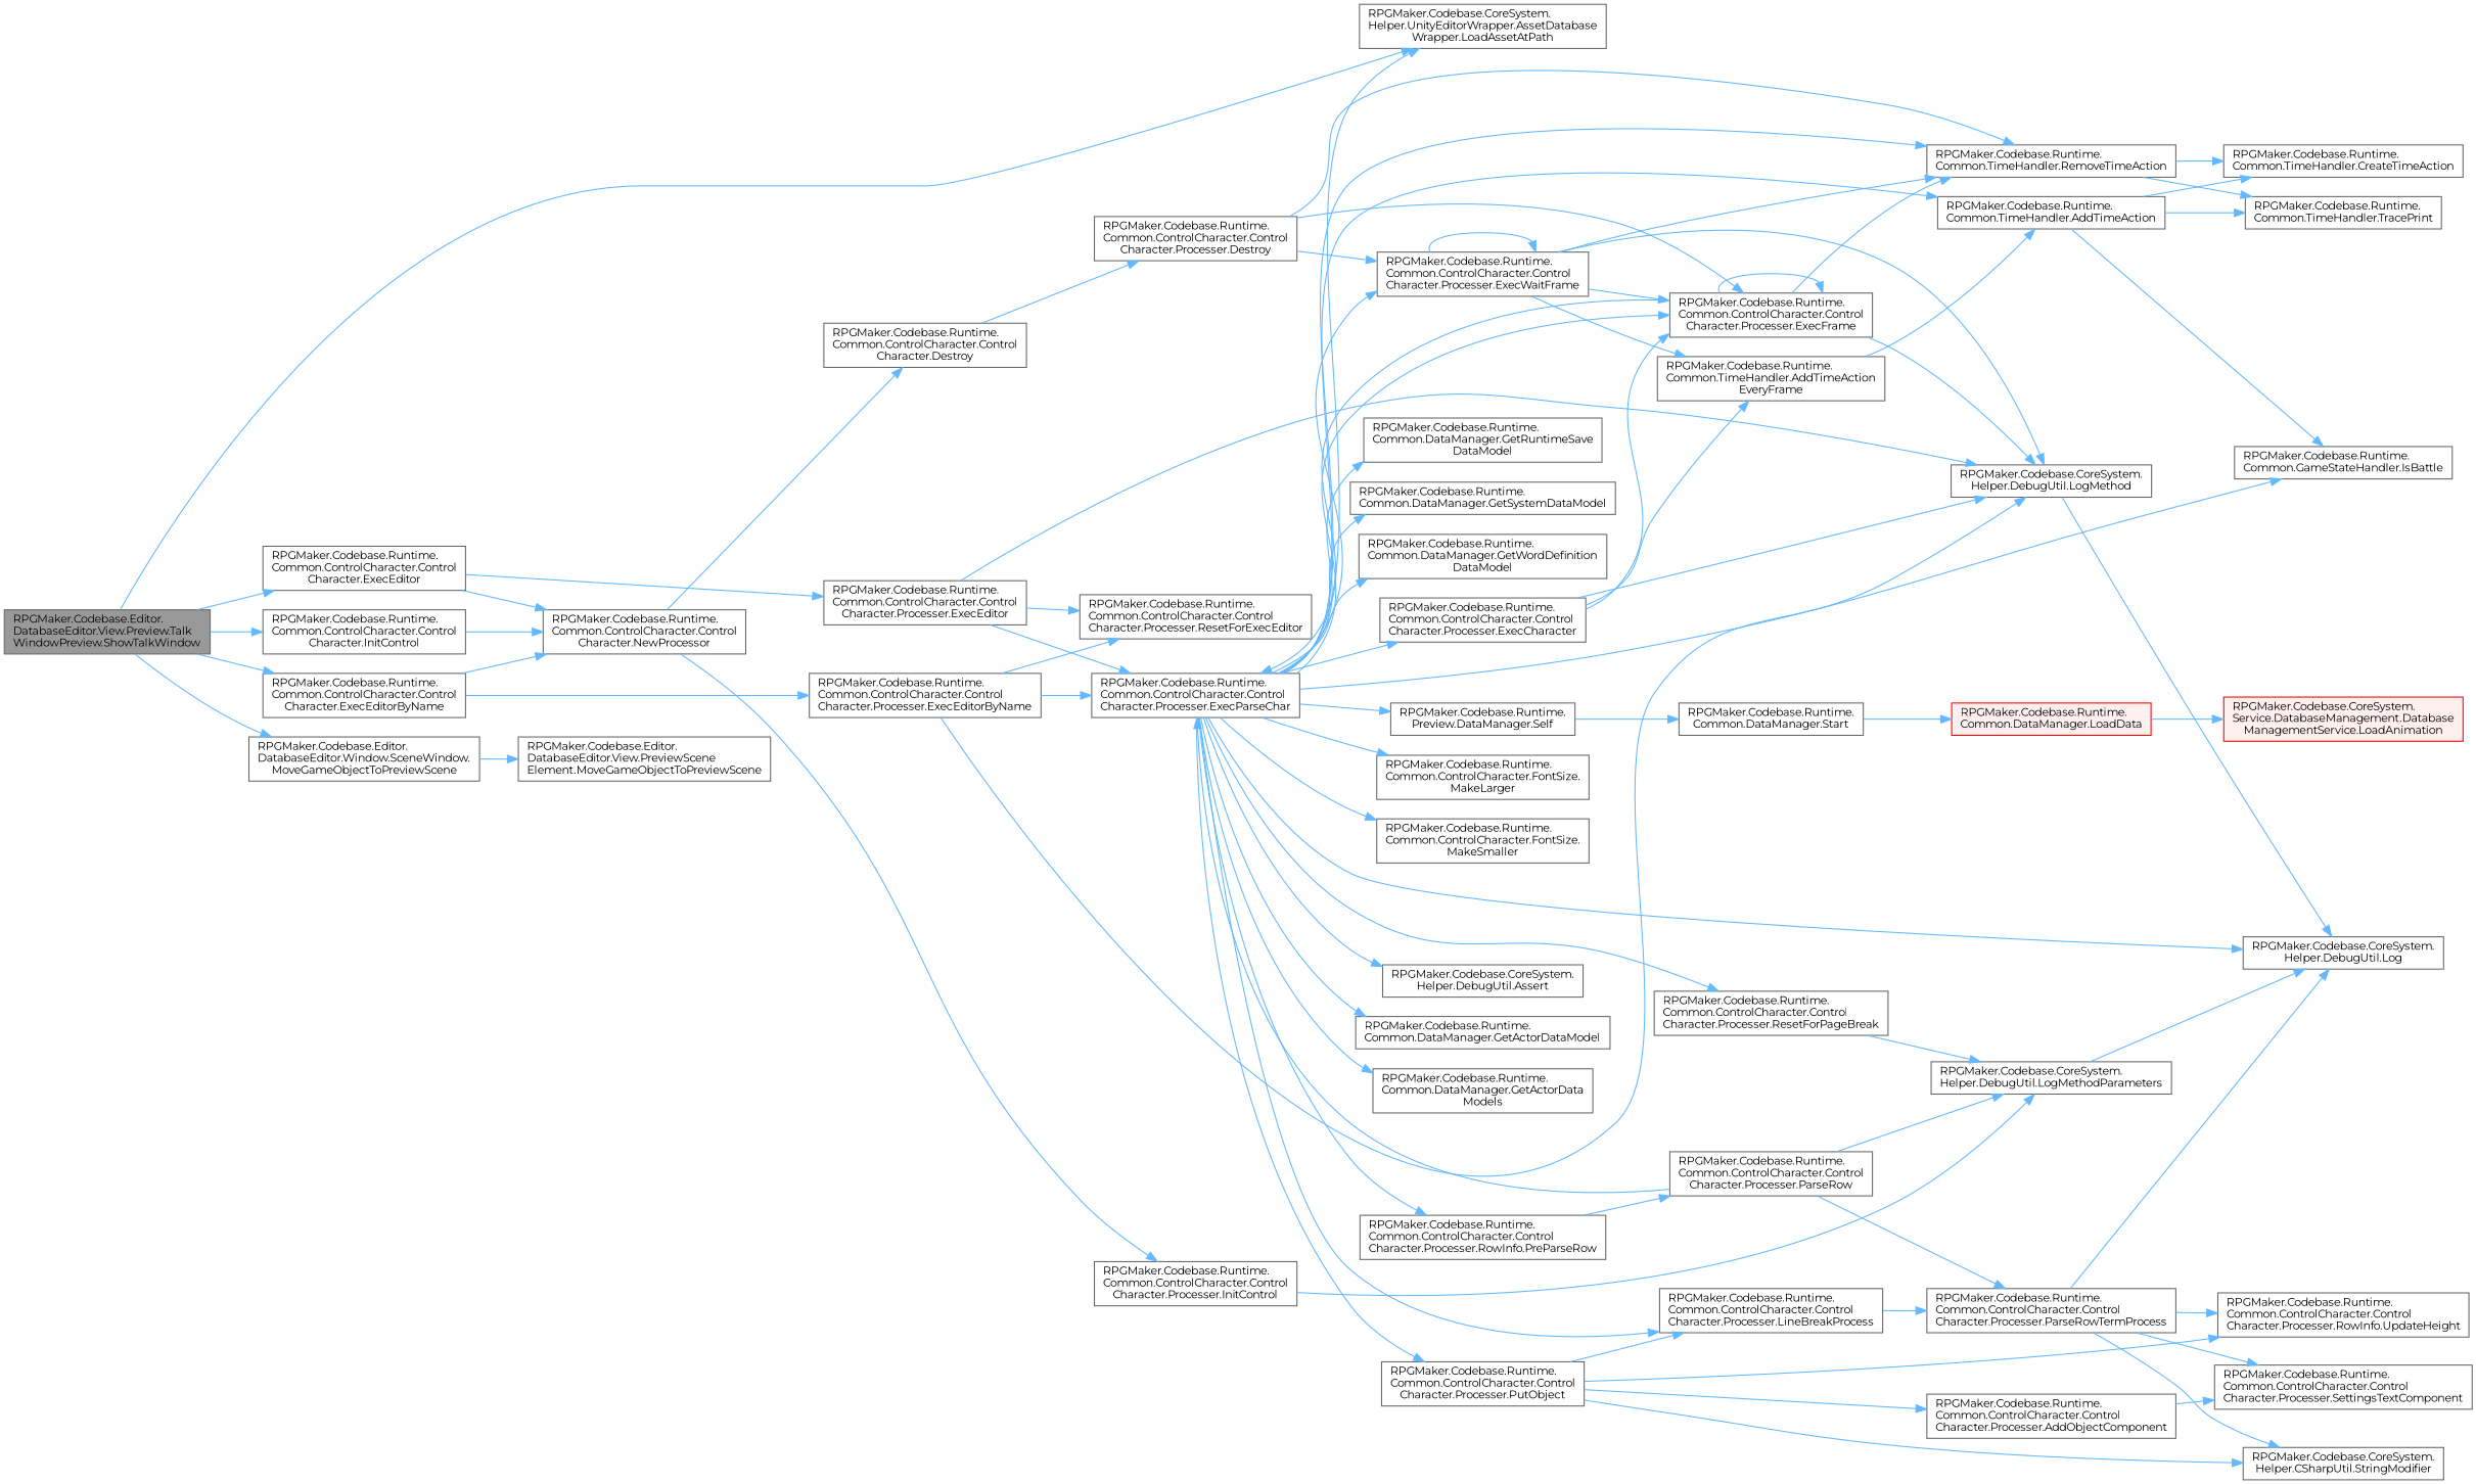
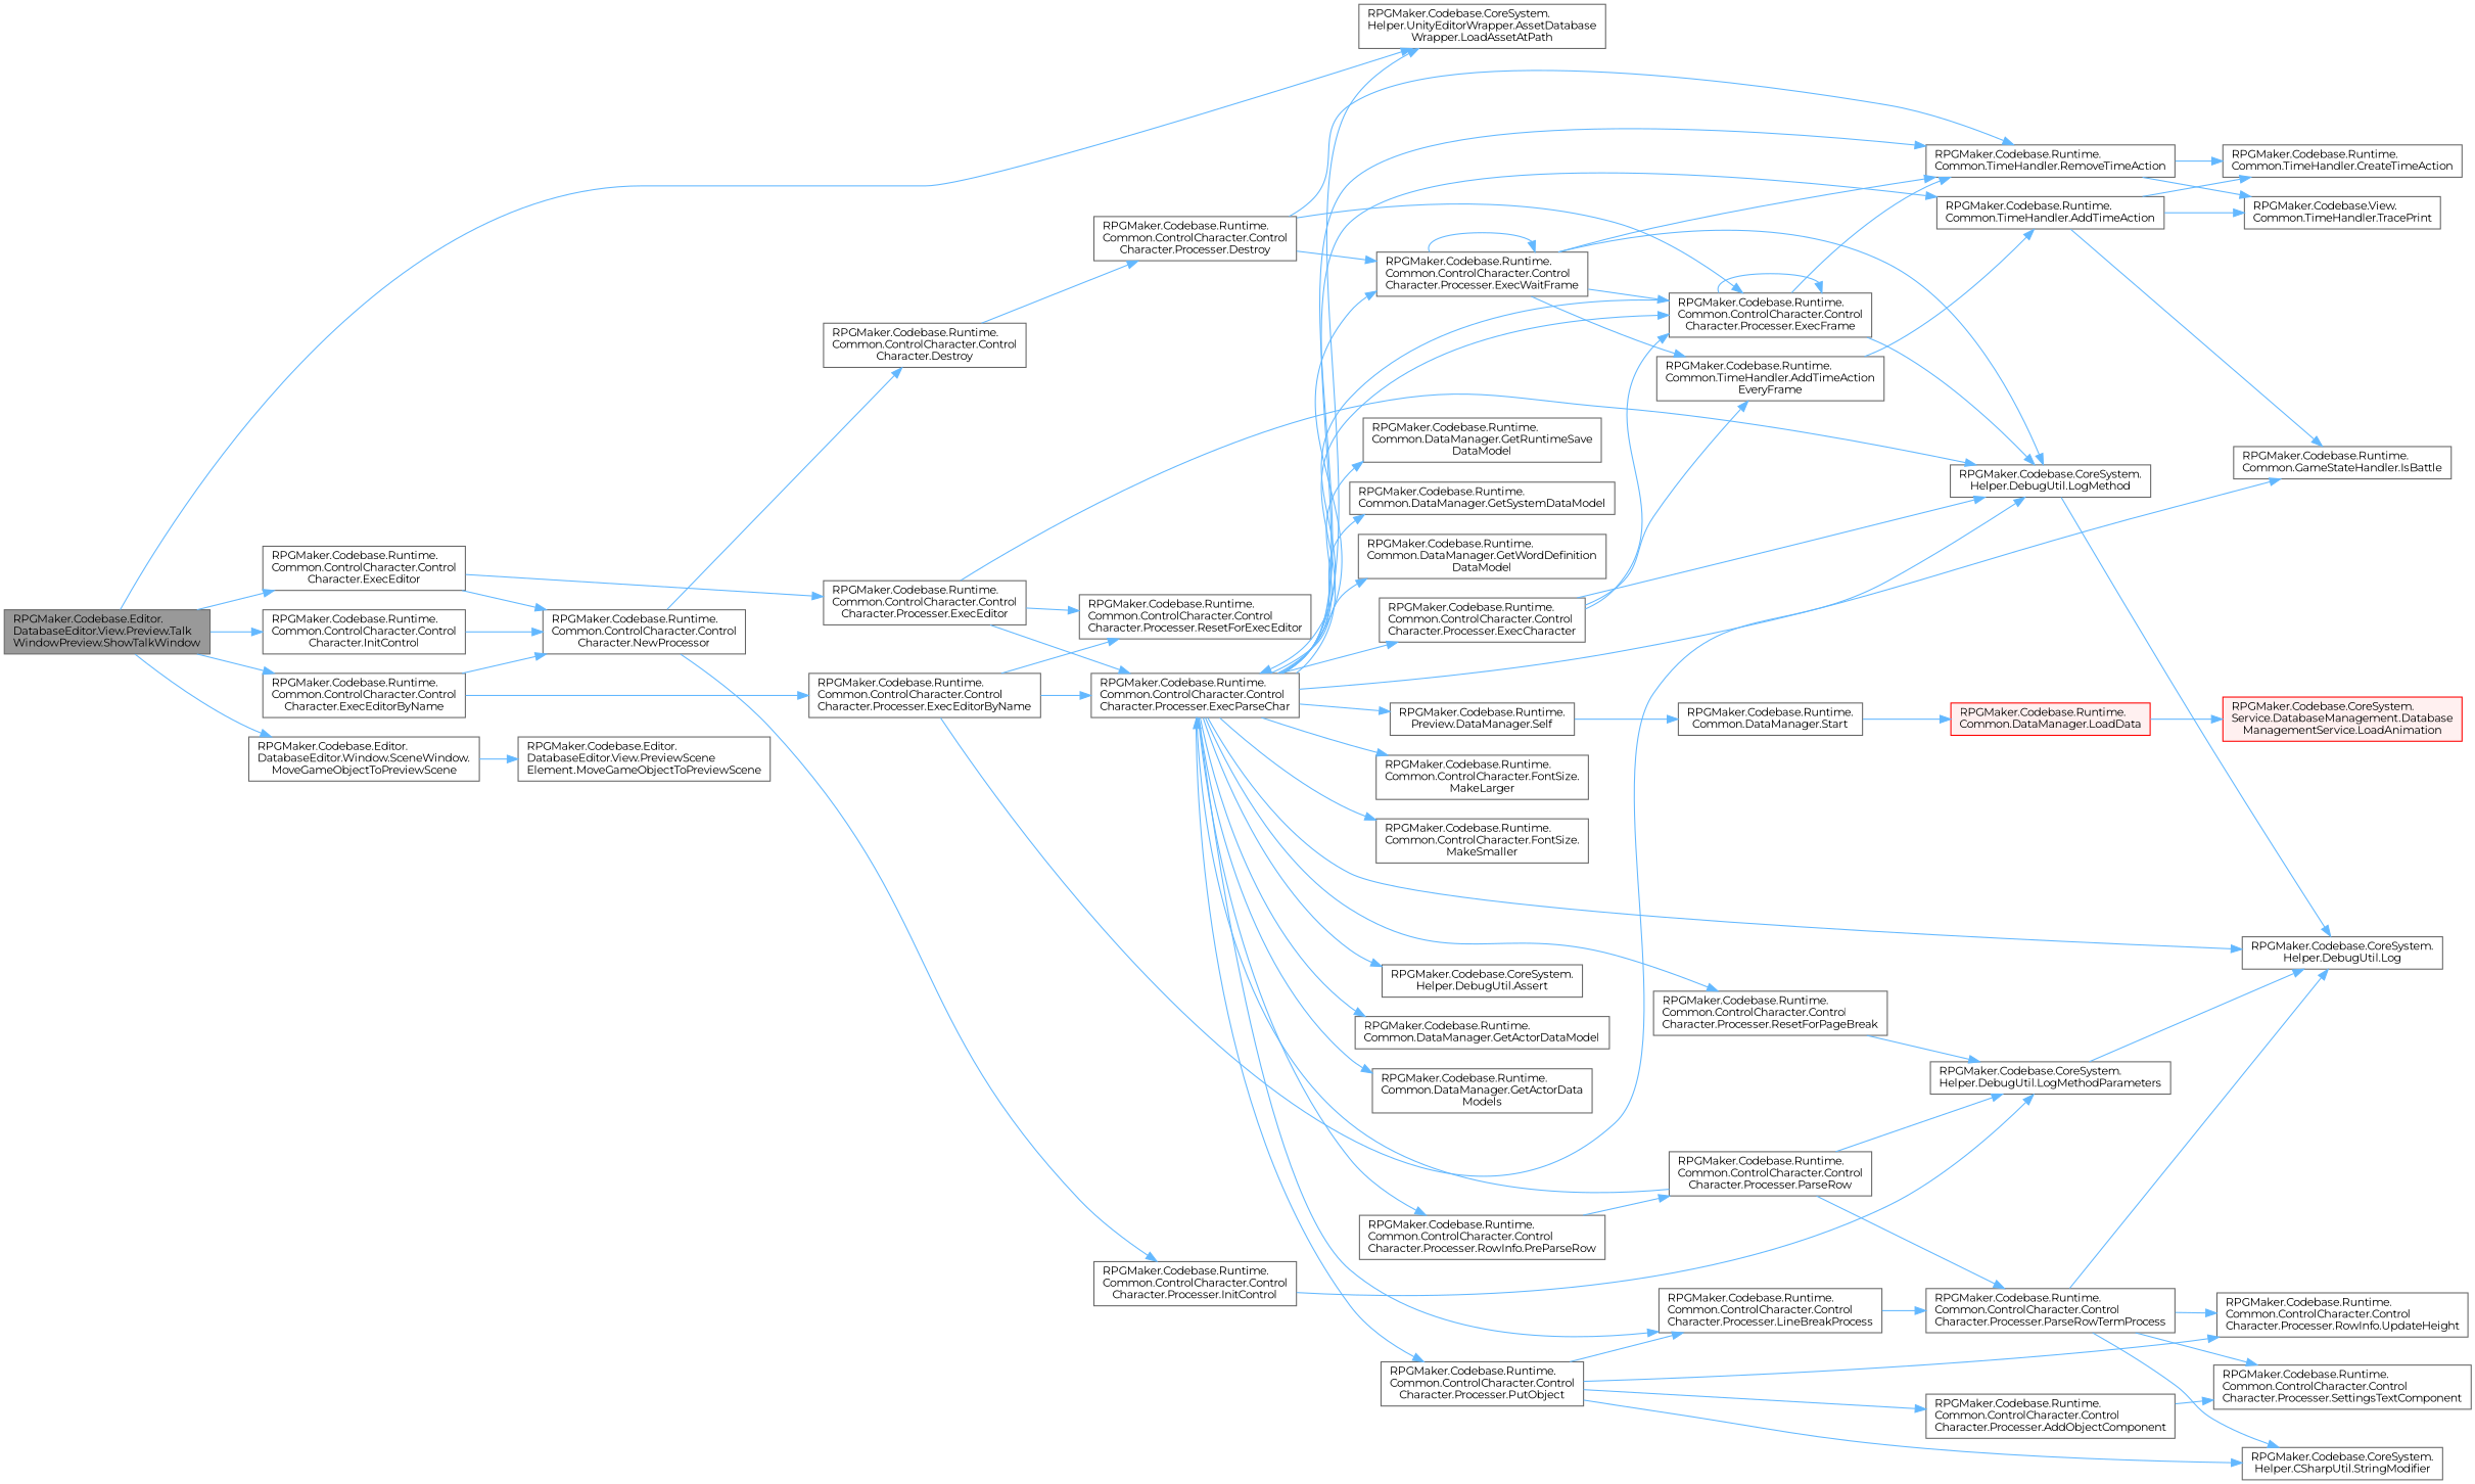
  digraph {
    fontname=Montserrat
    rankdir=LR
    node [color=grey40 fillcolor=white fontname=Montserrat fontsize=10 shape=box style=filled]
    edge [color=steelblue1 fontname=Montserrat fontsize=10 labelfontname=Helvetica labelfontsize=10 style=solid]
    n1 [color=gray40 fillcolor=grey60 fontcolor=black height=0.2 label="RPGMaker.Codebase.Editor.\lDatabaseEditor.View.Preview.Talk\lWindowPreview.ShowTalkWindow" width=0.4]
    n2 [height=0.2 label="RPGMaker.Codebase.Runtime.\lCommon.ControlCharacter.Control\lCharacter.ExecEditor" width=0.4]
    n3 [height=0.2 label="RPGMaker.Codebase.CoreSystem.\lHelper.UnityEditorWrapper.AssetDatabase\lWrapper.LoadAssetAtPath" width=0.4]
    n4 [height=0.2 label="RPGMaker.Codebase.Runtime.\lCommon.ControlCharacter.Control\lCharacter.ExecEditorByName" width=0.4]
    n5 [height=0.2 label="RPGMaker.Codebase.Runtime.\lCommon.ControlCharacter.Control\lCharacter.InitControl" width=0.4]
    n6 [height=0.2 label="RPGMaker.Codebase.Editor.\lDatabaseEditor.Window.SceneWindow.\lMoveGameObjectToPreviewScene" width=0.4]
    n7 [height=0.2 label="RPGMaker.Codebase.Runtime.\lCommon.ControlCharacter.Control\lCharacter.Processer.ExecEditor" width=0.4]
    n8 [height=0.2 label="RPGMaker.Codebase.Runtime.\lCommon.ControlCharacter.Control\lCharacter.NewProcessor" width=0.4]
    n9 [height=0.2 label="RPGMaker.Codebase.Runtime.\lCommon.ControlCharacter.Control\lCharacter.Processer.ExecEditorByName" width=0.4]
    n10 [height=0.2 label="RPGMaker.Codebase.Editor.\lDatabaseEditor.View.PreviewScene\lElement.MoveGameObjectToPreviewScene" width=0.4]
    n11 [height=0.2 label="RPGMaker.Codebase.Runtime.\lCommon.ControlCharacter.Control\lCharacter.Processer.ExecParseChar" width=0.4]
    n12 [height=0.2 label="RPGMaker.Codebase.CoreSystem.\lHelper.DebugUtil.LogMethod" width=0.4]
    n13 [height=0.2 label="RPGMaker.Codebase.Runtime.\lCommon.ControlCharacter.Control\lCharacter.Processer.ResetForExecEditor" width=0.4]
    n14 [height=0.2 label="RPGMaker.Codebase.Runtime.\lCommon.ControlCharacter.Control\lCharacter.Destroy" width=0.4]
    n15 [height=0.2 label="RPGMaker.Codebase.Runtime.\lCommon.ControlCharacter.Control\lCharacter.Processer.InitControl" width=0.4]
    n16 [height=0.2 label="RPGMaker.Codebase.Runtime.\lCommon.TimeHandler.AddTimeAction" width=0.4]
    n17 [height=0.2 label="RPGMaker.Codebase.Runtime.\lCommon.GameStateHandler.IsBattle" width=0.4]
    n18 [height=0.2 label="RPGMaker.Codebase.CoreSystem.\lHelper.DebugUtil.Assert" width=0.4]
    n19 [height=0.2 label="RPGMaker.Codebase.Runtime.\lCommon.ControlCharacter.Control\lCharacter.Processer.ExecCharacter" width=0.4]
    n20 [height=0.2 label="RPGMaker.Codebase.Runtime.\lCommon.ControlCharacter.Control\lCharacter.Processer.ExecFrame" width=0.4]
    n21 [height=0.2 label="RPGMaker.Codebase.CoreSystem.\lHelper.DebugUtil.Log" width=0.4]
    n22 [height=0.2 label="RPGMaker.Codebase.Runtime.\lCommon.TimeHandler.RemoveTimeAction" width=0.4]
    n23 [height=0.2 label="RPGMaker.Codebase.Runtime.\lCommon.ControlCharacter.Control\lCharacter.Processer.ExecWaitFrame" width=0.4]
    n24 [height=0.2 label="RPGMaker.Codebase.Runtime.\lCommon.DataManager.GetActorDataModel" width=0.4]
    n25 [height=0.2 label="RPGMaker.Codebase.Runtime.\lCommon.DataManager.GetActorData\lModels" width=0.4]
    n26 [height=0.2 label="RPGMaker.Codebase.Runtime.\lCommon.DataManager.GetRuntimeSave\lDataModel" width=0.4]
    n27 [height=0.2 label="RPGMaker.Codebase.Runtime.\lCommon.DataManager.GetSystemDataModel" width=0.4]
    n28 [height=0.2 label="RPGMaker.Codebase.Runtime.\lCommon.DataManager.GetWordDefinition\lDataModel" width=0.4]
    n29 [height=0.2 label="RPGMaker.Codebase.Runtime.\lCommon.ControlCharacter.Control\lCharacter.Processer.LineBreakProcess" width=0.4]
    n30 [height=0.2 label="RPGMaker.Codebase.Runtime.\lCommon.ControlCharacter.FontSize.\lMakeLarger" width=0.4]
    n31 [height=0.2 label="RPGMaker.Codebase.Runtime.\lCommon.ControlCharacter.FontSize.\lMakeSmaller" width=0.4]
    n32 [height=0.2 label="RPGMaker.Codebase.Runtime.\lCommon.ControlCharacter.Control\lCharacter.Processer.RowInfo.PreParseRow" width=0.4]
    n33 [height=0.2 label="RPGMaker.Codebase.Runtime.\lCommon.ControlCharacter.Control\lCharacter.Processer.PutObject" width=0.4]
    n34 [height=0.2 label="RPGMaker.Codebase.Runtime.\lCommon.ControlCharacter.Control\lCharacter.Processer.ResetForPageBreak" width=0.4]
    n35 [height=0.2 label="RPGMaker.Codebase.Runtime.\lPreview.DataManager.Self" width=0.4]
    n36 [height=0.2 label="RPGMaker.Codebase.Runtime.\lCommon.TimeHandler.CreateTimeAction" width=0.4]
-   n37 [height=0.2 label="RPGMaker.Codebase.Runtime.\lCommon.TimeHandler.TracePrint" width=0.4]
+   n37 [height=0.2 label="RPGMaker.Codebase.View.\lCommon.TimeHandler.TracePrint" width=0.4]
    n38 [height=0.2 label="RPGMaker.Codebase.Runtime.\lCommon.TimeHandler.AddTimeAction\lEveryFrame" width=0.4]
    n39 [height=0.2 label="RPGMaker.Codebase.Runtime.\lCommon.ControlCharacter.Control\lCharacter.Processer.ParseRowTermProcess" width=0.4]
    n40 [height=0.2 label="RPGMaker.Codebase.Runtime.\lCommon.ControlCharacter.Control\lCharacter.Processer.ParseRow" width=0.4]
    n41 [height=0.2 label="RPGMaker.Codebase.CoreSystem.\lHelper.CSharpUtil.StringModifier" width=0.4]
    n42 [height=0.2 label="RPGMaker.Codebase.Runtime.\lCommon.ControlCharacter.Control\lCharacter.Processer.RowInfo.UpdateHeight" width=0.4]
    n43 [height=0.2 label="RPGMaker.Codebase.Runtime.\lCommon.ControlCharacter.Control\lCharacter.Processer.AddObjectComponent" width=0.4]
    n44 [height=0.2 label="RPGMaker.Codebase.CoreSystem.\lHelper.DebugUtil.LogMethodParameters" width=0.4]
    n45 [height=0.2 label="RPGMaker.Codebase.Runtime.\lCommon.DataManager.Start" width=0.4]
    n46 [height=0.2 label="RPGMaker.Codebase.Runtime.\lCommon.ControlCharacter.Control\lCharacter.Processer.SettingsTextComponent" width=0.4]
    n47 [color=red fillcolor="#FFF0F0" height=0.2 label="RPGMaker.Codebase.Runtime.\lCommon.DataManager.LoadData" width=0.4]
    n48 [color=red fillcolor="#FFF0F0" height=0.2 label="RPGMaker.Codebase.CoreSystem.\lService.DatabaseManagement.Database\lManagementService.LoadAnimation" width=0.4]
    n49 [height=0.2 label="RPGMaker.Codebase.Runtime.\lCommon.ControlCharacter.Control\lCharacter.Processer.Destroy" width=0.4]
    n1 -> n2
    n1 -> n3
    n1 -> n4
    n1 -> n5
    n1 -> n6
    n2 -> n7
    n2 -> n8
    n4 -> n8
    n4 -> n9
    n5 -> n8
    n6 -> n10
    n7 -> n11
    n7 -> n12
    n7 -> n13
    n8 -> n14
    n8 -> n15
    n9 -> n11
    n9 -> n12
    n9 -> n13
    n11 -> n3
    n11 -> n16
    n11 -> n17
    n11 -> n18
    n11 -> n19
    n11 -> n20
    n11 -> n21
    n11 -> n22
    n11 -> n23
    n11 -> n24
    n11 -> n25
    n11 -> n26
    n11 -> n27
    n11 -> n28
    n11 -> n29
    n11 -> n30
    n11 -> n31
    n11 -> n32
    n11 -> n33
    n11 -> n34
    n11 -> n35
    n12 -> n21
    n14 -> n49
    n15 -> n44
    n16 -> n17
    n16 -> n36
    n16 -> n37
    n19 -> n12
    n19 -> n20
    n19 -> n38
    n20 -> n11
    n20 -> n12
    n20 -> n20
    n20 -> n22
    n22 -> n36
    n22 -> n37
    n23 -> n12
    n23 -> n20
    n23 -> n22
    n23 -> n23
    n23 -> n38
    n29 -> n39
    n32 -> n40
    n33 -> n29
    n33 -> n41
    n33 -> n42
    n33 -> n43
    n34 -> n44
    n35 -> n45
    n38 -> n16
    n39 -> n21
    n39 -> n41
    n39 -> n42
    n39 -> n46
    n40 -> n11
    n40 -> n39
    n40 -> n44
    n43 -> n46
    n44 -> n21
    n45 -> n47
    n47 -> n48
    n49 -> n20
    n49 -> n22
    n49 -> n23
  }
